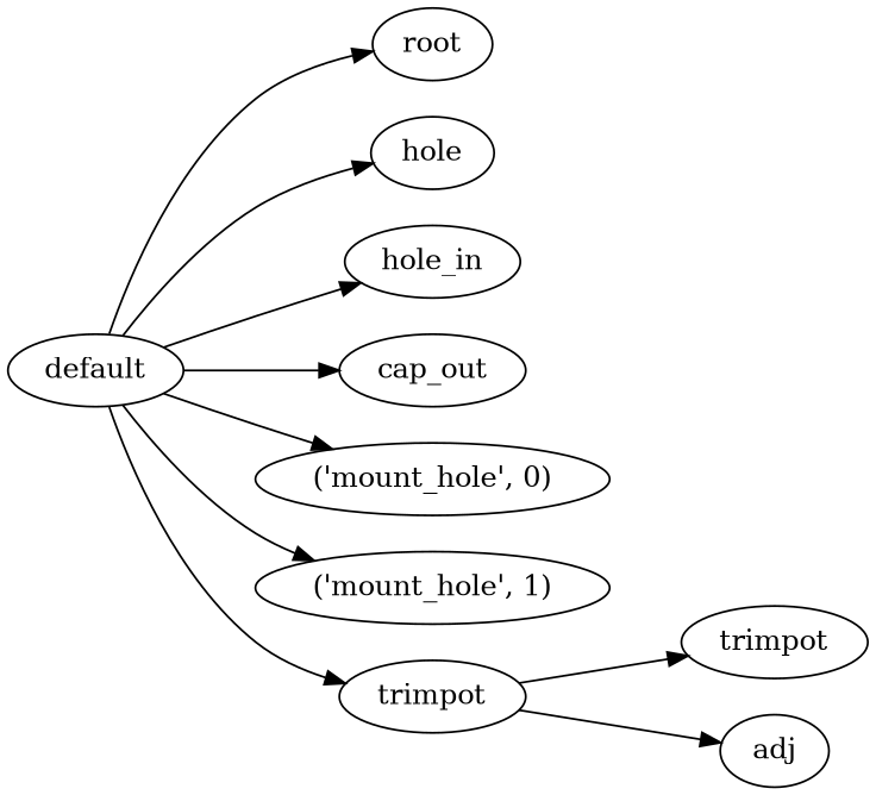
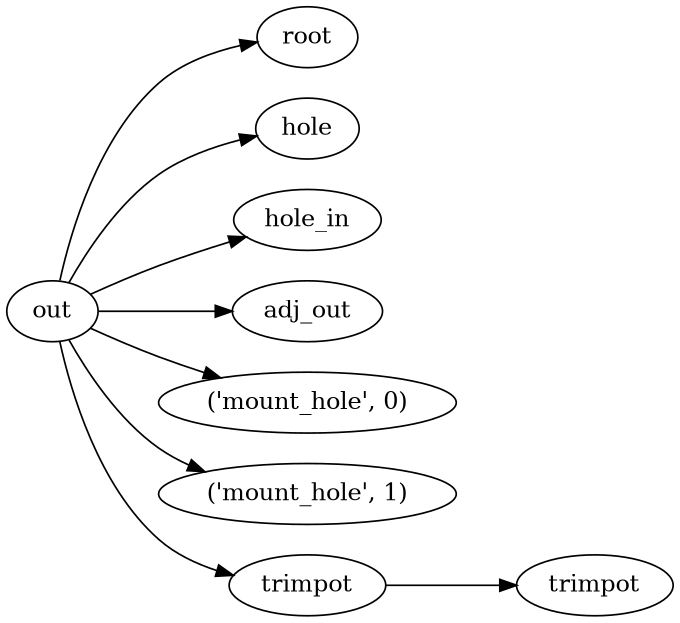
  digraph {
    rankdir=LR
    n1 [label=root]
-   n2 [label=default]
+   n2 [label=out]
    n3 [label=hole]
    n4 [label=hole_in]
-   n5 [label=cap_out]
+   n5 [label=adj_out]
    n6 [label="\('mount_hole',\ 0\)"]
    n7 [label="\('mount_hole',\ 1\)"]
    n8 [label=trimpot]
    n9 [label=trimpot]
-   n10 [label=adj]
    n2 -> n1
    n2 -> n3
    n2 -> n4
    n2 -> n5
    n2 -> n6
    n2 -> n7
    n2 -> n8
    n8 -> n9
-   n8 -> n10
  }
